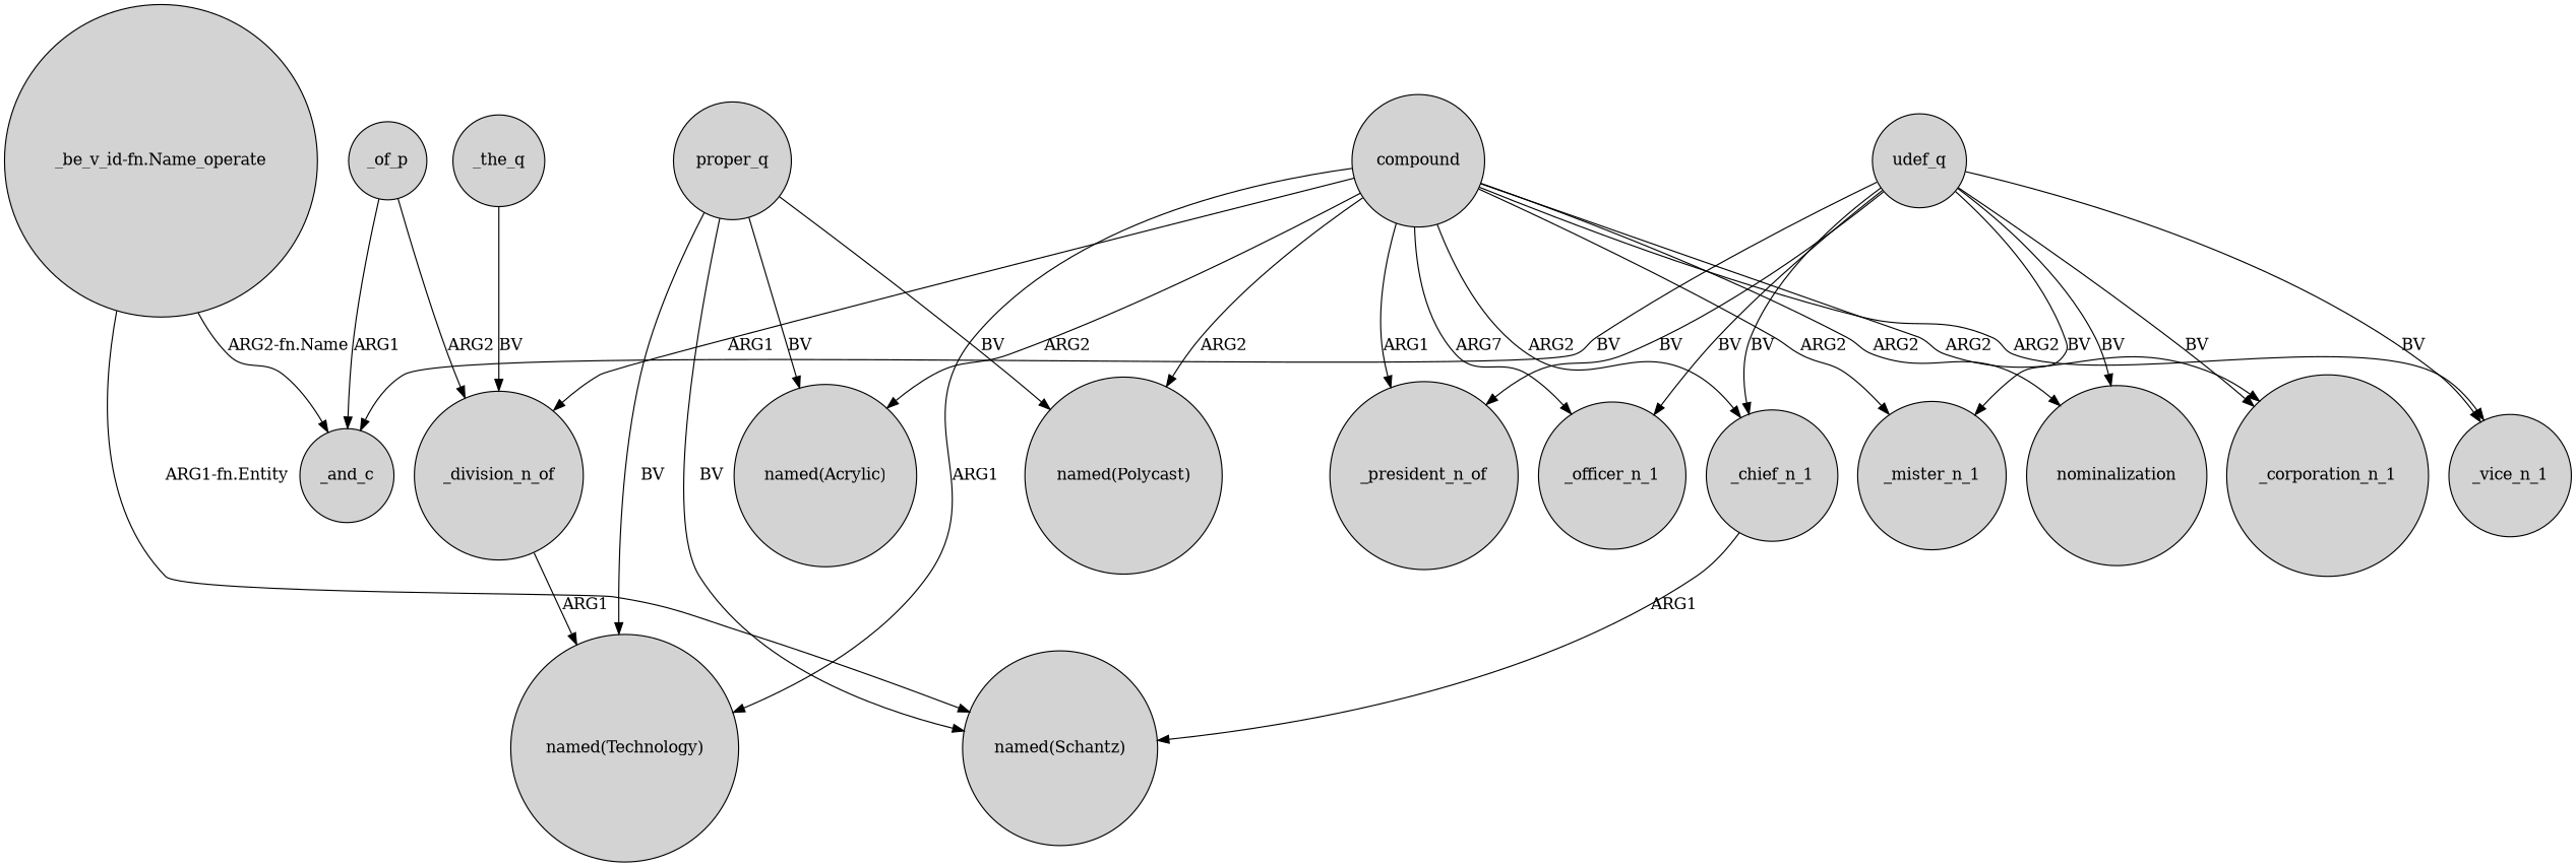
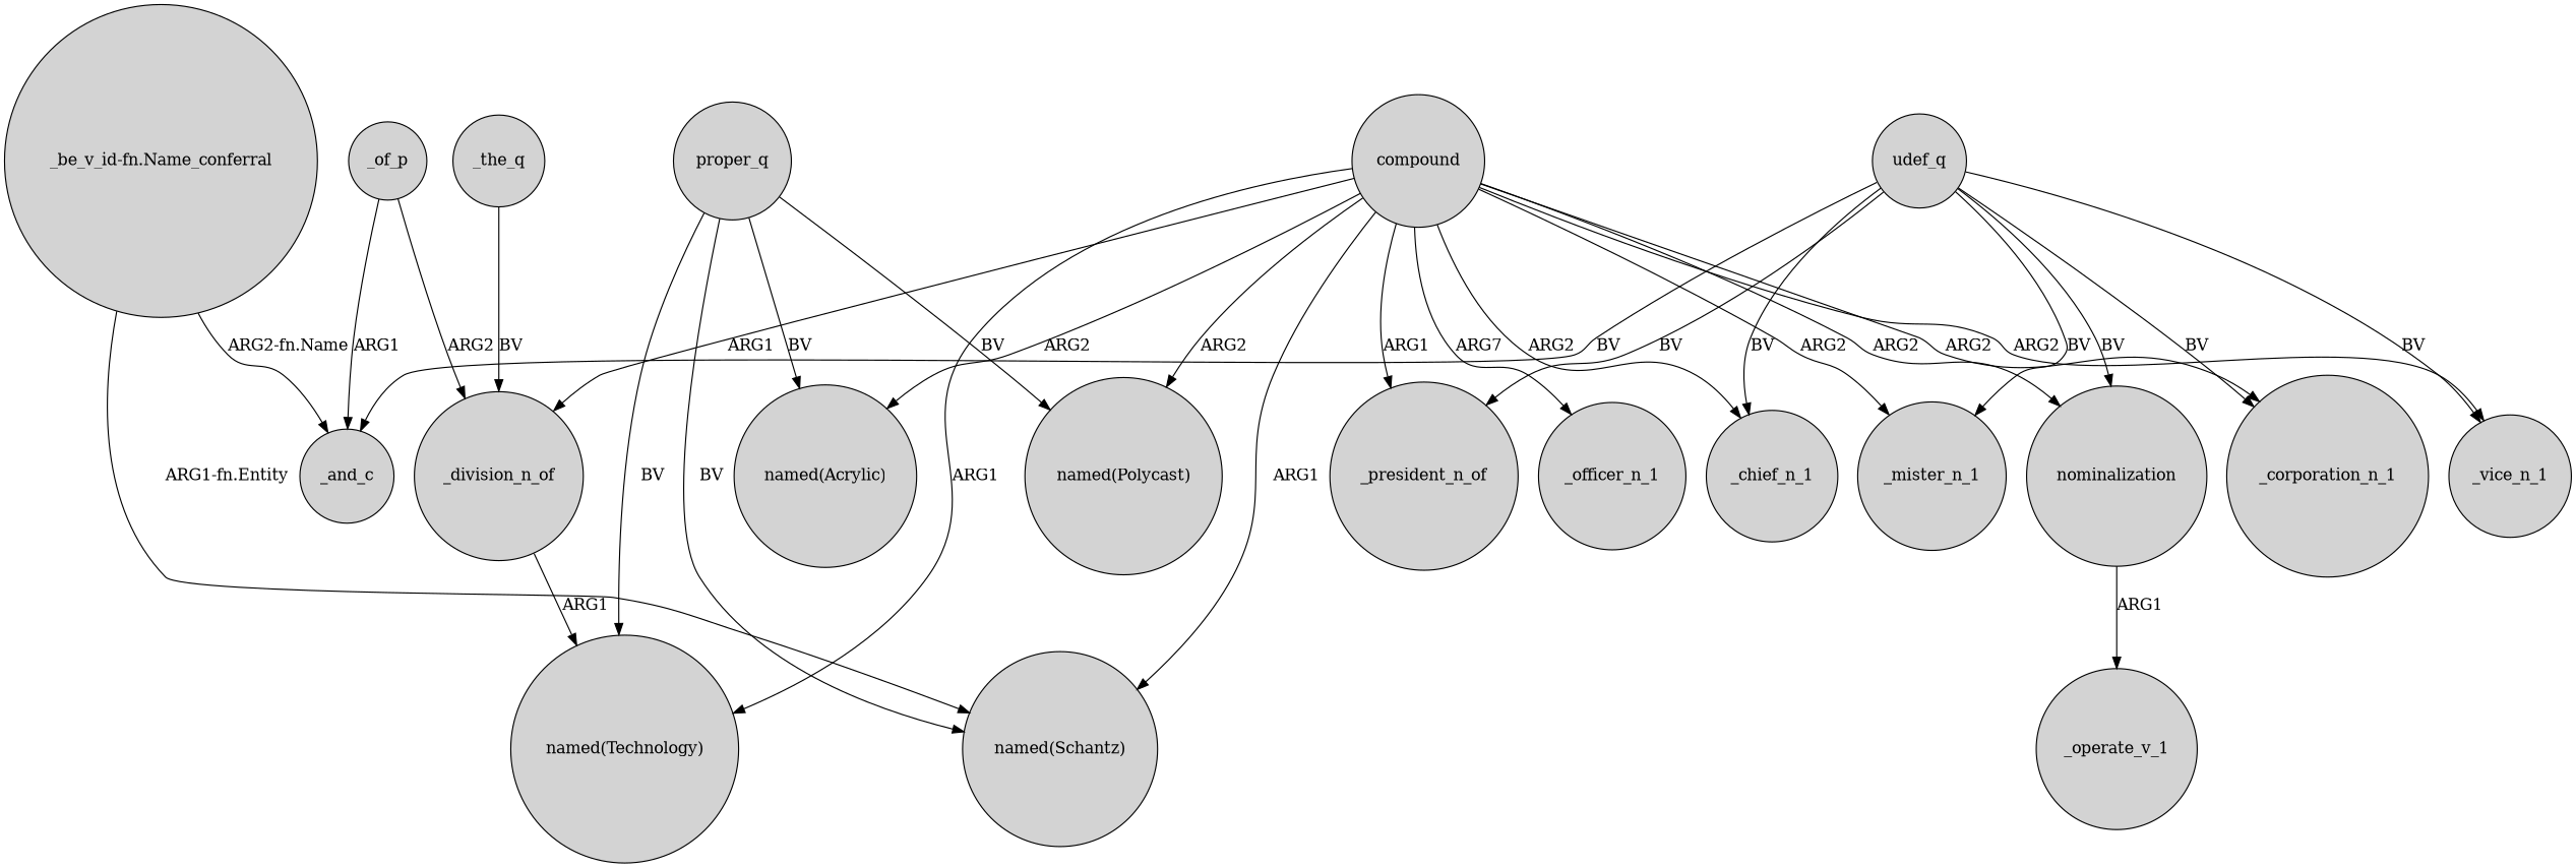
  digraph {
    fontname="DejaVu Serif"
    node [fontname="DejaVu Serif" shape=circle style=filled]
    edge [fontname="DejaVu Serif"]
    compound
    _mister_n_1
    _division_n_of
    _chief_n_1
    "named(Schantz)"
    "named(Acrylic)"
    "named(Polycast)"
    nominalization
    _vice_n_1
    "named(Technology)"
    _officer_n_1
    _corporation_n_1
    _president_n_of
+   _operate_v_1
    _the_q
-   "_be_v_id-fn.Name_conferral" [label="_be_v_id-fn.Name_operate"]
+   "_be_v_id-fn.Name_conferral"
    _and_c
    proper_q
    udef_q
    _of_p
    compound -> _mister_n_1 [label=ARG2]
    compound -> _division_n_of [label=ARG1]
    compound -> _chief_n_1 [label=ARG2]
-   _chief_n_1 -> "named(Schantz)" [label=ARG1]
+   compound -> "named(Schantz)" [label=ARG1]
    compound -> "named(Acrylic)" [label=ARG2]
    compound -> "named(Polycast)" [label=ARG2]
    compound -> nominalization [label=ARG2]
    compound -> _vice_n_1 [label=ARG2]
    compound -> "named(Technology)" [label=ARG1]
    compound -> _officer_n_1 [label=ARG7]
    compound -> _corporation_n_1 [label=ARG2]
    compound -> _president_n_of [label=ARG1]
    _division_n_of -> "named(Technology)" [label=ARG1]
+   nominalization -> _operate_v_1 [label=ARG1]
    _the_q -> _division_n_of [label=BV]
    "_be_v_id-fn.Name_conferral" -> "named(Schantz)" [label="ARG1-fn.Entity"]
    "_be_v_id-fn.Name_conferral" -> _and_c [label="ARG2-fn.Name"]
    proper_q -> "named(Schantz)" [label=BV]
    proper_q -> "named(Acrylic)" [label=BV]
    proper_q -> "named(Polycast)" [label=BV]
    proper_q -> "named(Technology)" [label=BV]
    udef_q -> _mister_n_1 [label=BV]
    udef_q -> _chief_n_1 [label=BV]
    udef_q -> nominalization [label=BV]
    udef_q -> _vice_n_1 [label=BV]
-   udef_q -> _officer_n_1 [label=BV]
    udef_q -> _corporation_n_1 [label=BV]
    udef_q -> _president_n_of [label=BV]
    udef_q -> _and_c [label=BV]
    _of_p -> _division_n_of [label=ARG2]
    _of_p -> _and_c [label=ARG1]
  }
